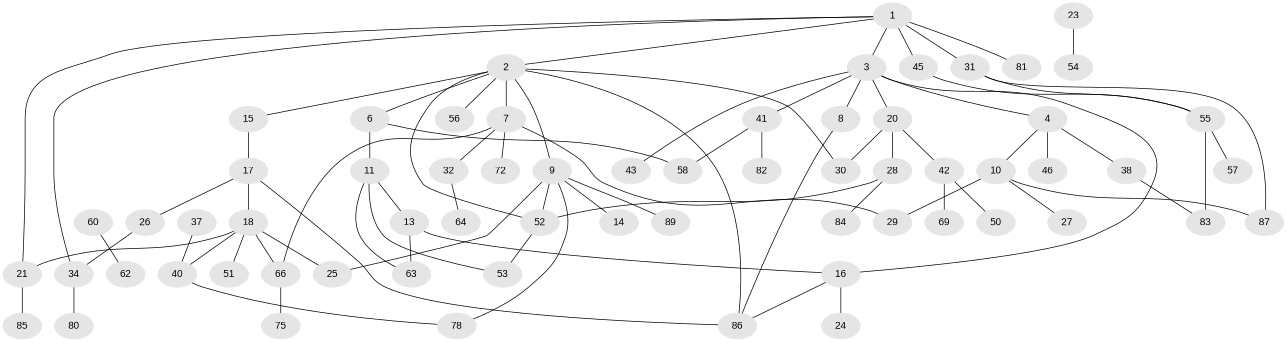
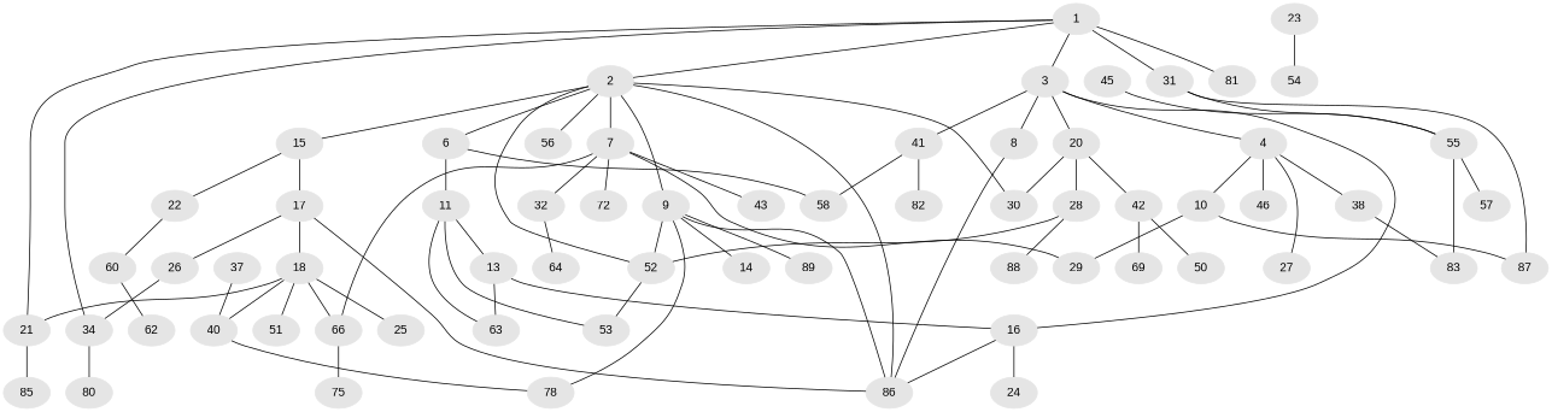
  graph {
    fontname="Liberation Sans"
    node [color=gray90 fontname="Liberation Sans" style=filled]
    edge [fontname="Liberation Sans"]
    1 [super="+49"]
    2 [super="+5"]
    3 [super="+65"]
    21
    31
    34 [super="+94"]
    45
    81
    6 [super="+33"]
    7 [super="+59"]
    9 [super="+12"]
    15
    30
    52 [super="+76"]
    56
    86 [super="+88"]
    4 [super="+36"]
    8
    16 [super="+70"]
    20
    41 [super="+44"]
    43
    85
    87
    55 [super="+79"]
    80
    11 [super="+48"]
    58
    29 [super="+71"]
    32
    66 [super="+68"]
    72 [super="+91"]
    14 [super="+39"]
    n34 [label=78 super="+78"]
    89
    17 [super="+61"]
+   22 [super="+90"]
    23 [super="+93"]
    54
    53 [super="+73"]
    10 [super="+47"]
    38
    46
    24
    28 [super="+35"]
    42
    82
    27
    83
    13
    63
    64
    75
    18 [super="+19"]
    26
    60
    25
    40 [super="+92"]
    51
-   84
+   84 [label=88]
    50
    69
    62 [super="+77"]
    37 [super="+67"]
    57
    1 -- 2
    1 -- 3
    1 -- 21
    1 -- 31 [weight=2]
    1 -- 34
-   1 -- 45
    1 -- 81
    2 -- 6
    2 -- 7
    2 -- 9
    2 -- 15
    2 -- 30
    2 -- 52
    2 -- 56
    2 -- 86
    3 -- 4
    3 -- 8
    3 -- 16
    3 -- 20
    3 -- 41
-   3 -- 43
+   7 -- 43
    21 -- 85
    31 -- 87
    31 -- 55
    34 -- 80
    45 -- 55
    6 -- 11
    6 -- 58
    7 -- 29
    7 -- 32
    7 -- 66
    7 -- 72
    9 -- 52
-   9 -- 25
+   9 -- 86
    9 -- 14
    9 -- n34
    9 -- 89
    15 -- 17
+   15 -- 22
    52 -- 53
    4 -- 10
    4 -- 38
    4 -- 46
    8 -- 86
    16 -- 86
    16 -- 24
    20 -- 30
    20 -- 28
    20 -- 42
    41 -- 58
    41 -- 82
    55 -- 83
    55 -- 57
    11 -- 53
    11 -- 13
    11 -- 63
    32 -- 64
    66 -- 75
    17 -- 86
    17 -- 18
    17 -- 26
+   22 -- 60
    23 -- 54 [weight=2]
    10 -- 87
    10 -- 29
-   10 -- 27
+   4 -- 27
    38 -- 83
    28 -- 52
    28 -- 84
    42 -- 50
    42 -- 69
    13 -- 16
    13 -- 63
    18 -- 21
    18 -- 66
    18 -- 25
    18 -- 40
    18 -- 51
    26 -- 34
    60 -- 62
    40 -- n34
    37 -- 40
  }
